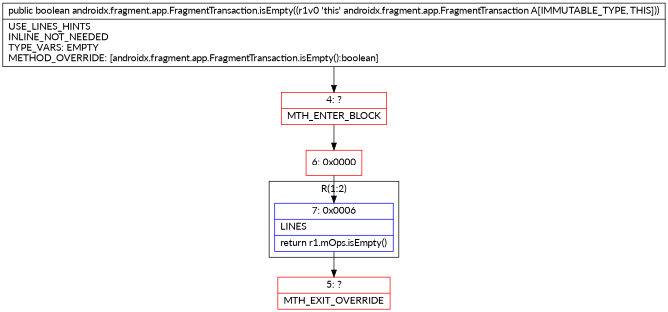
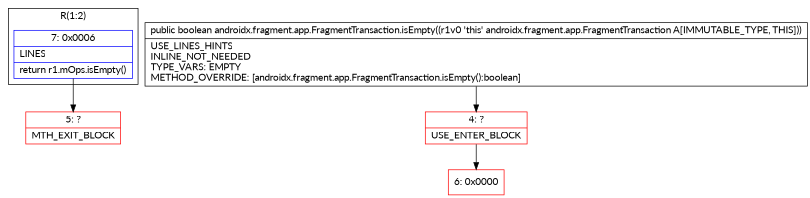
  digraph {
    fontname=Lato
    node [color=red fontname=Lato shape=record]
    edge [fontname=Lato]
    n1 [color=blue label="{7\:\ 0x0006|LINES\l|return r1.mOps.isEmpty()\l}"]
-   n2 [label="{5\:\ ?|MTH_EXIT_OVERRIDE\l}"]
-   n3 [label="{4\:\ ?|MTH_ENTER_BLOCK\l}"]
+   n2 [label="{5\:\ ?|MTH_EXIT_BLOCK\l}"]
+   n3 [label="{4\:\ ?|USE_ENTER_BLOCK\l}"]
    n4 [label="{6\:\ 0x0000}"]
    n5 [label="{public boolean androidx.fragment.app.FragmentTransaction.isEmpty((r1v0 'this' androidx.fragment.app.FragmentTransaction A[IMMUTABLE_TYPE, THIS]))  | USE_LINES_HINTS\lINLINE_NOT_NEEDED\lTYPE_VARS: EMPTY\lMETHOD_OVERRIDE: [androidx.fragment.app.FragmentTransaction.isEmpty():boolean]\l}" color=""]
    subgraph cluster_1 {
      label="R(1:2)"
      n1
    }
    n1 -> n2
    n3 -> n4
-   n4 -> n1
    n5 -> n3
  }
